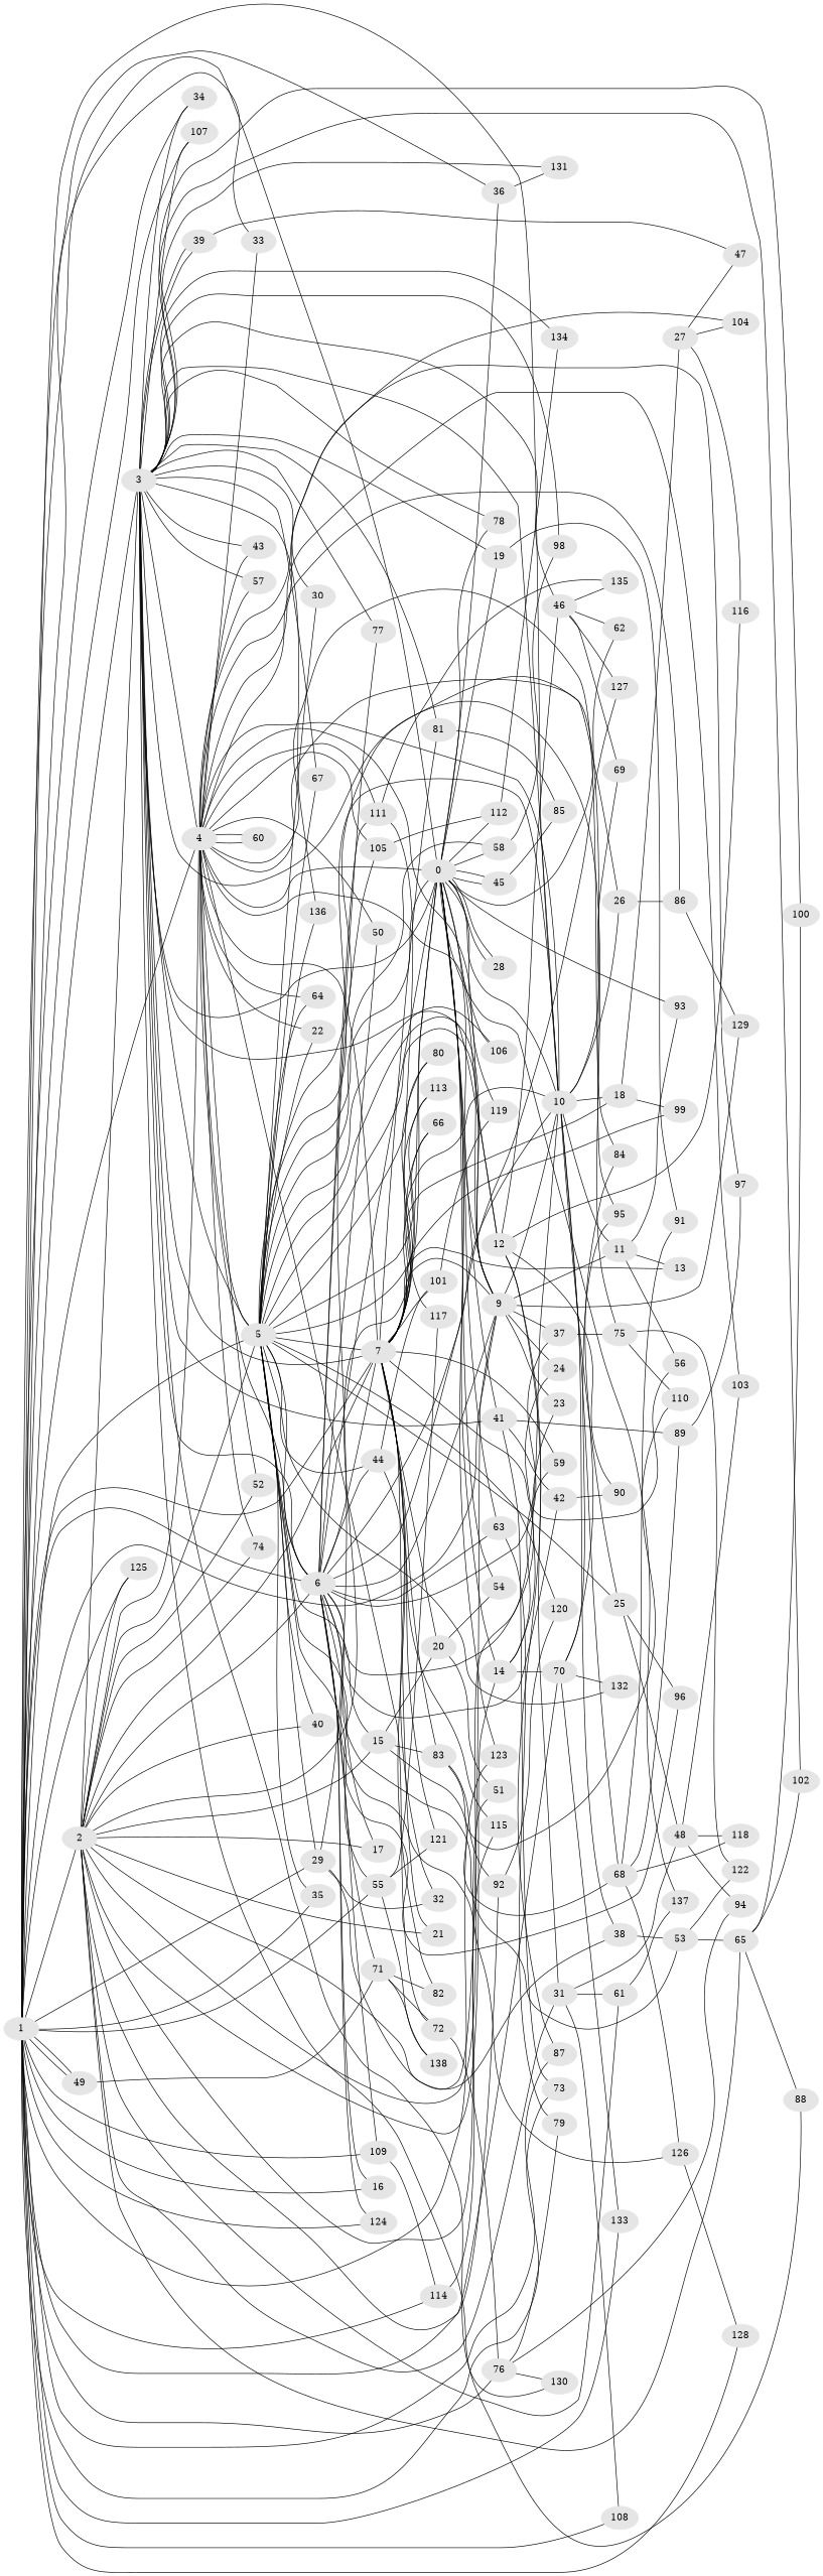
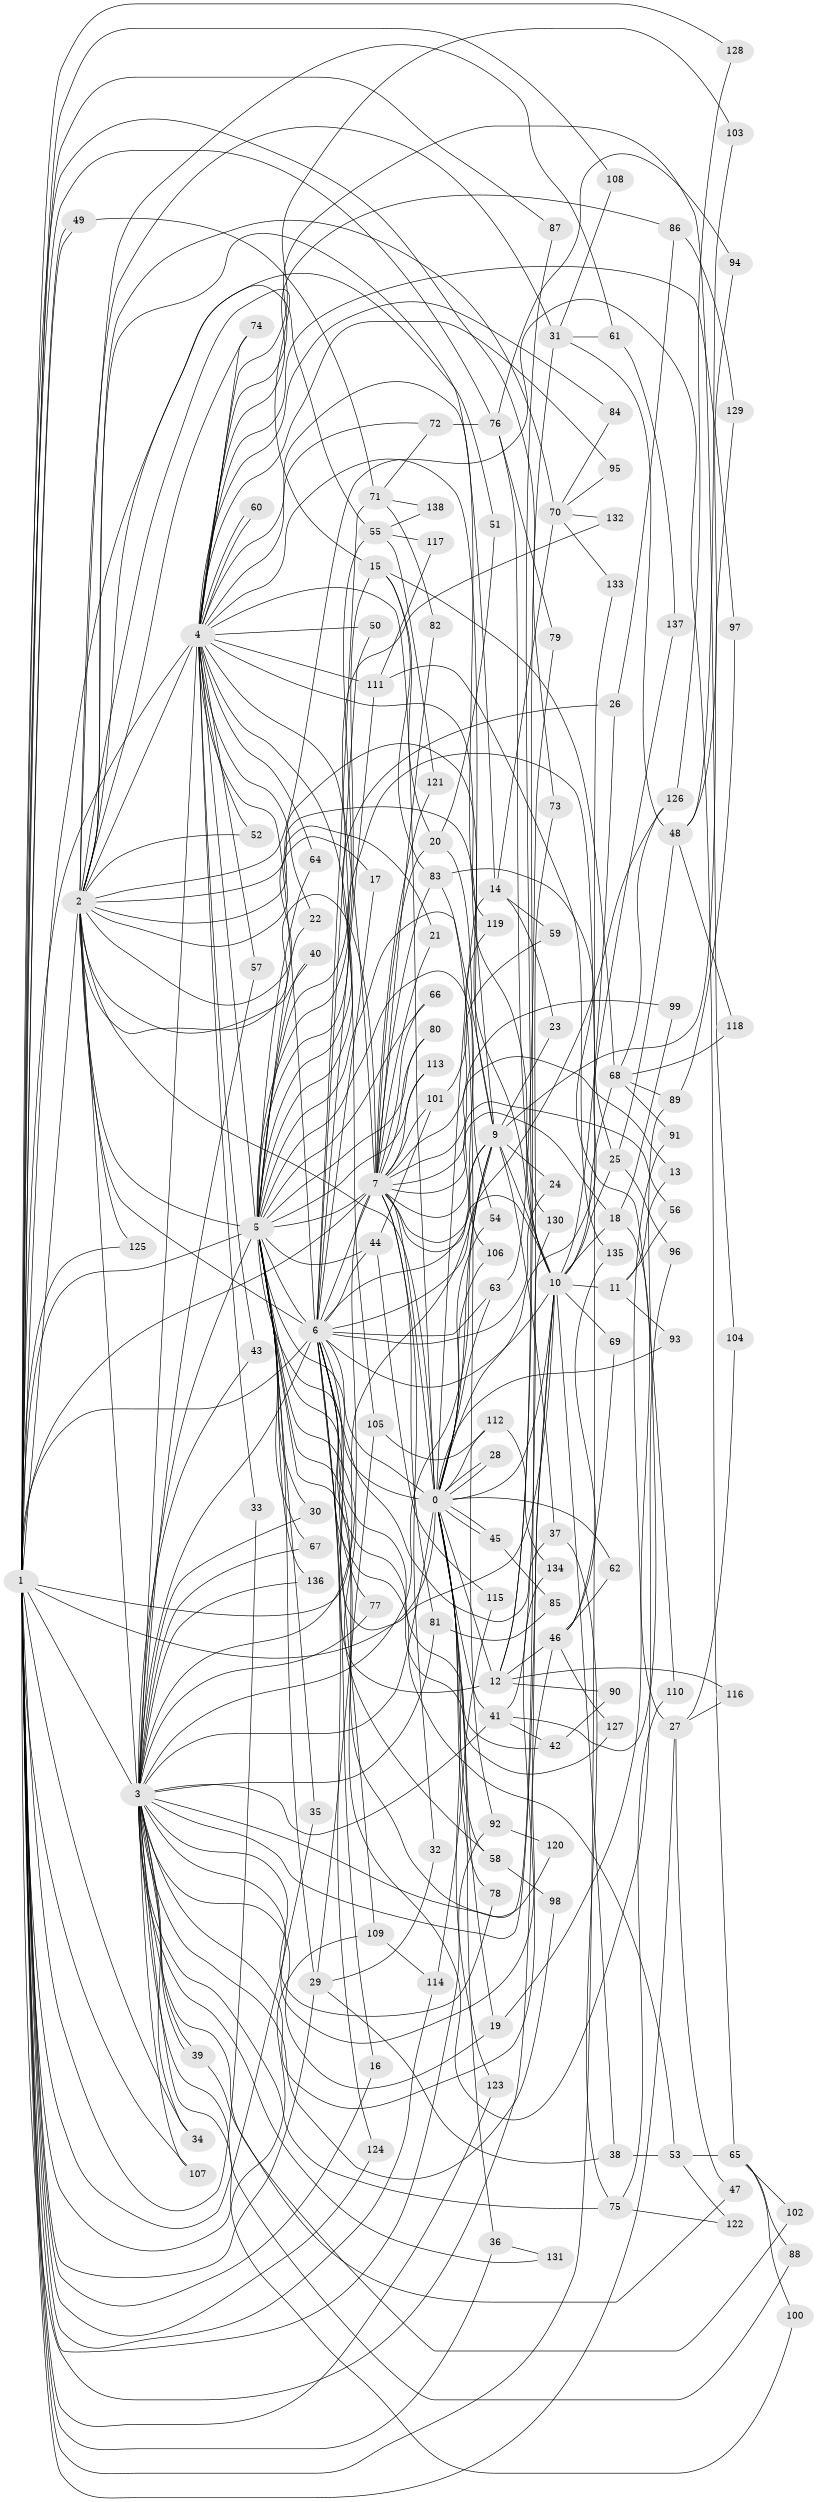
  graph {
    rankdir=LR
    node [color=gray90 style=filled]
    1
    2
    3
    4
    5
    6
    7
    n8 [label=0]
    9
    10
    16
    27
    29
    33
    34
    35
    36
    49
    55
    73
    76
    87
    92
    107
    108
    109
    114
    123
    124
    125
    128
    133
    14
    15
    17
    21
    31
    40
    51
    52
    61
    65
    70
    74
    19
    30
    39
    41
    43
    46
    57
    67
    75
    77
    78
    81
    88
    98
    100
    102
    130
    131
    134
    136
    22
    50
    60
    64
    72
    84
    86
    95
    97
    103
    104
    105
    111
    119
    12
    25
    26
    44
    58
    66
    80
    96
    106
    113
    120
    132
    24
    37
    42
    53
    63
    71
    126
    127
    13
    18
    20
    32
    56
    59
    82
    83
    99
    101
    121
    28
    45
    54
    62
    93
    112
    137
    11
    23
    129
    38
    68
    69
    116
    47
    117
    138
    94
    79
    115
    48
    91
    89
    135
    122
    110
    85
    90
    118
    1 -- 2
    1 -- 3
    1 -- 4
    1 -- 5
    1 -- 6
    1 -- 7
    1 -- n8
    1 -- 9
    1 -- 10
    1 -- 16
+   1 -- 27
    1 -- 29
    1 -- 33
    1 -- 34
    1 -- 35
    1 -- 36
    1 -- 49
    1 -- 49
    1 -- 55
    1 -- 73
    1 -- 76
    1 -- 87
    1 -- 92
    1 -- 107
    1 -- 108
    1 -- 109
    1 -- 114
    1 -- 123
    1 -- 124
    1 -- 125
    1 -- 128
    1 -- 133
    2 -- 3
    2 -- 4
    2 -- 5
    2 -- 6
    2 -- 7
    2 -- n8
    2 -- 9
    2 -- 10
    2 -- 125
    2 -- 14
    2 -- 15
    2 -- 17
    2 -- 21
    2 -- 31
    2 -- 40
    2 -- 51
    2 -- 52
    2 -- 61
    2 -- 65
    2 -- 70
    2 -- 74
    3 -- 4
    3 -- 5
    3 -- 6
    3 -- 7
    3 -- n8
    3 -- 9
    3 -- 10
    3 -- 34
    3 -- 107
    3 -- 19
    3 -- 30
    3 -- 39
    3 -- 39
    3 -- 41
    3 -- 43
    3 -- 46
    3 -- 57
    3 -- 67
    3 -- 75
    3 -- 77
    3 -- 78
    3 -- 81
    3 -- 88
    3 -- 98
    3 -- 100
    3 -- 102
    3 -- 130
    3 -- 131
    3 -- 134
    3 -- 136
    4 -- 5
    4 -- 6
    4 -- 7
    4 -- n8
    4 -- 9
    4 -- 10
    4 -- 33
    4 -- 52
    4 -- 74
    4 -- 43
    4 -- 57
    4 -- 22
    4 -- 50
    4 -- 60
    4 -- 60
    4 -- 64
    4 -- 72
    4 -- 84
    4 -- 86
    4 -- 95
    4 -- 97
    4 -- 103
    4 -- 104
    4 -- 105
    4 -- 111
    4 -- 119
    5 -- 6
    5 -- 7
    5 -- n8
    5 -- 9
    5 -- 10
    5 -- 29
    5 -- 35
    5 -- 55
    5 -- 15
    5 -- 40
    5 -- 30
    5 -- 67
    5 -- 136
    5 -- 22
    5 -- 64
    5 -- 12
    5 -- 25
    5 -- 26
    5 -- 44
    5 -- 58
    5 -- 66
    5 -- 80
    5 -- 96
    5 -- 106
    5 -- 113
    5 -- 120
    5 -- 132
    6 -- 7
    6 -- n8
    6 -- 9
    6 -- 10
    6 -- 16
    6 -- 109
    6 -- 124
    6 -- 17
    6 -- 77
    6 -- 50
    6 -- 111
    6 -- 44
    6 -- 24
    6 -- 37
    6 -- 42
    6 -- 53
    6 -- 63
    6 -- 71
    6 -- 126
    6 -- 127
    7 -- n8
    7 -- 9
    7 -- 10
    7 -- 21
    7 -- 81
    7 -- 66
    7 -- 80
    7 -- 113
    7 -- 13
    7 -- 18
    7 -- 20
    7 -- 32
    7 -- 56
    7 -- 59
    7 -- 82
    7 -- 83
    7 -- 99
    7 -- 101
    7 -- 121
    n8 -- 9
    n8 -- 10
    n8 -- 36
    n8 -- 123
    n8 -- 14
    n8 -- 19
    n8 -- 41
    n8 -- 78
    n8 -- 12
    n8 -- 58
    n8 -- 106
    n8 -- 63
    n8 -- 28
    n8 -- 28
    n8 -- 45
    n8 -- 45
    n8 -- 54
    n8 -- 62
    n8 -- 93
    n8 -- 112
    n8 -- 137
    9 -- 10
    9 -- 24
    9 -- 37
-   9 -- 11
    9 -- 23
    9 -- 129
    10 -- 25
    10 -- 26
    10 -- 18
    10 -- 11
    10 -- 38
    10 -- 68
    10 -- 69
    27 -- 104
    27 -- 116
    27 -- 47
    29 -- 105
    29 -- 32
    29 -- 38
    36 -- 131
    49 -- 71
    55 -- 121
    55 -- 117
    55 -- 138
    76 -- 130
    76 -- 94
    76 -- 79
    92 -- 120
    109 -- 114
    114 -- 115
    14 -- 70
    14 -- 59
    14 -- 23
    15 -- 20
    15 -- 83
    15 -- 68
    31 -- 108
    31 -- 61
    31 -- 48
    61 -- 137
    65 -- 88
    65 -- 100
    65 -- 102
    70 -- 133
    70 -- 84
    70 -- 95
    70 -- 132
    19 -- 91
    39 -- 47
    41 -- 73
    41 -- 42
    41 -- 89
    46 -- 127
    46 -- 62
    46 -- 69
    46 -- 135
    75 -- 122
    75 -- 110
    81 -- 85
    72 -- 76
    86 -- 129
    105 -- 112
    111 -- 117
    111 -- 135
    12 -- 87
    12 -- 31
    12 -- 46
    12 -- 116
    12 -- 90
    25 -- 96
    25 -- 48
    26 -- 86
    44 -- 101
    44 -- 115
    58 -- 98
    37 -- 75
    42 -- 90
    53 -- 65
    53 -- 122
    63 -- 79
    71 -- 72
    71 -- 82
    71 -- 138
    126 -- 128
    18 -- 27
    18 -- 99
    20 -- 51
    20 -- 54
    83 -- 92
    83 -- 110
    101 -- 119
    45 -- 85
    112 -- 134
    11 -- 13
    11 -- 56
    11 -- 93
    38 -- 53
    68 -- 126
    68 -- 91
    68 -- 89
    68 -- 118
    48 -- 103
    48 -- 94
    48 -- 118
    89 -- 97
  }
